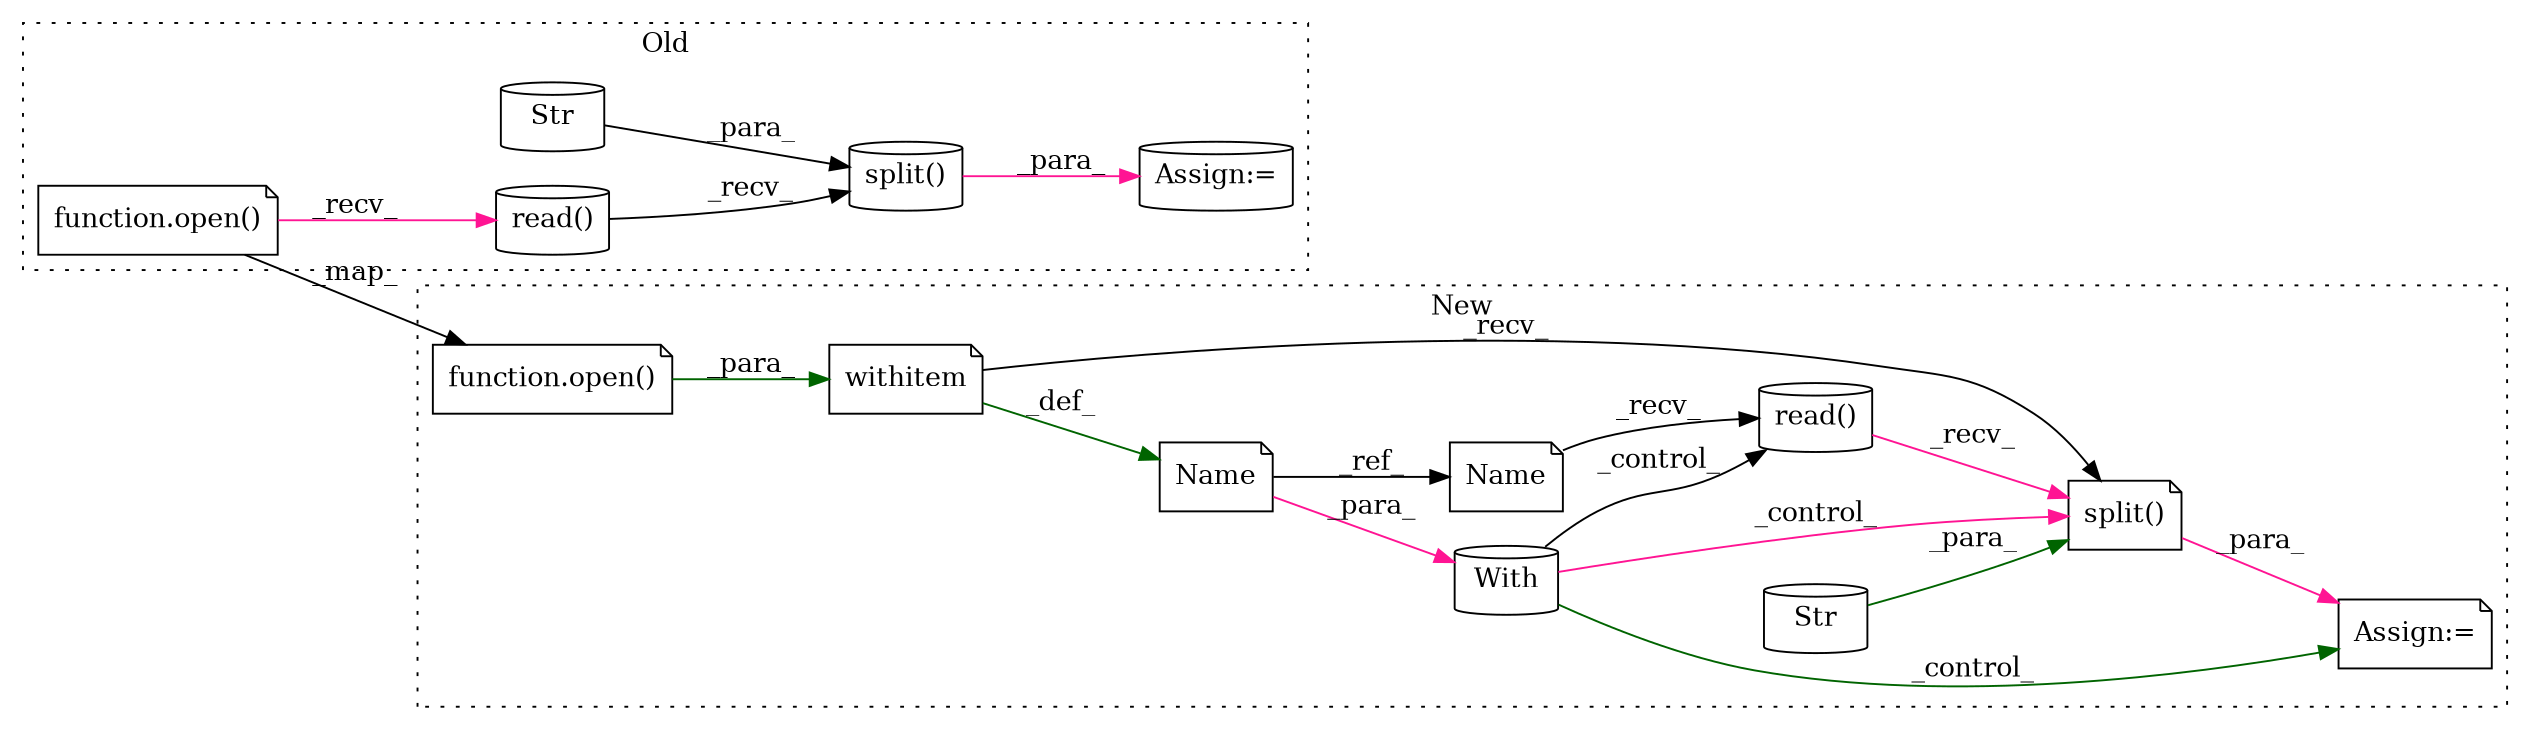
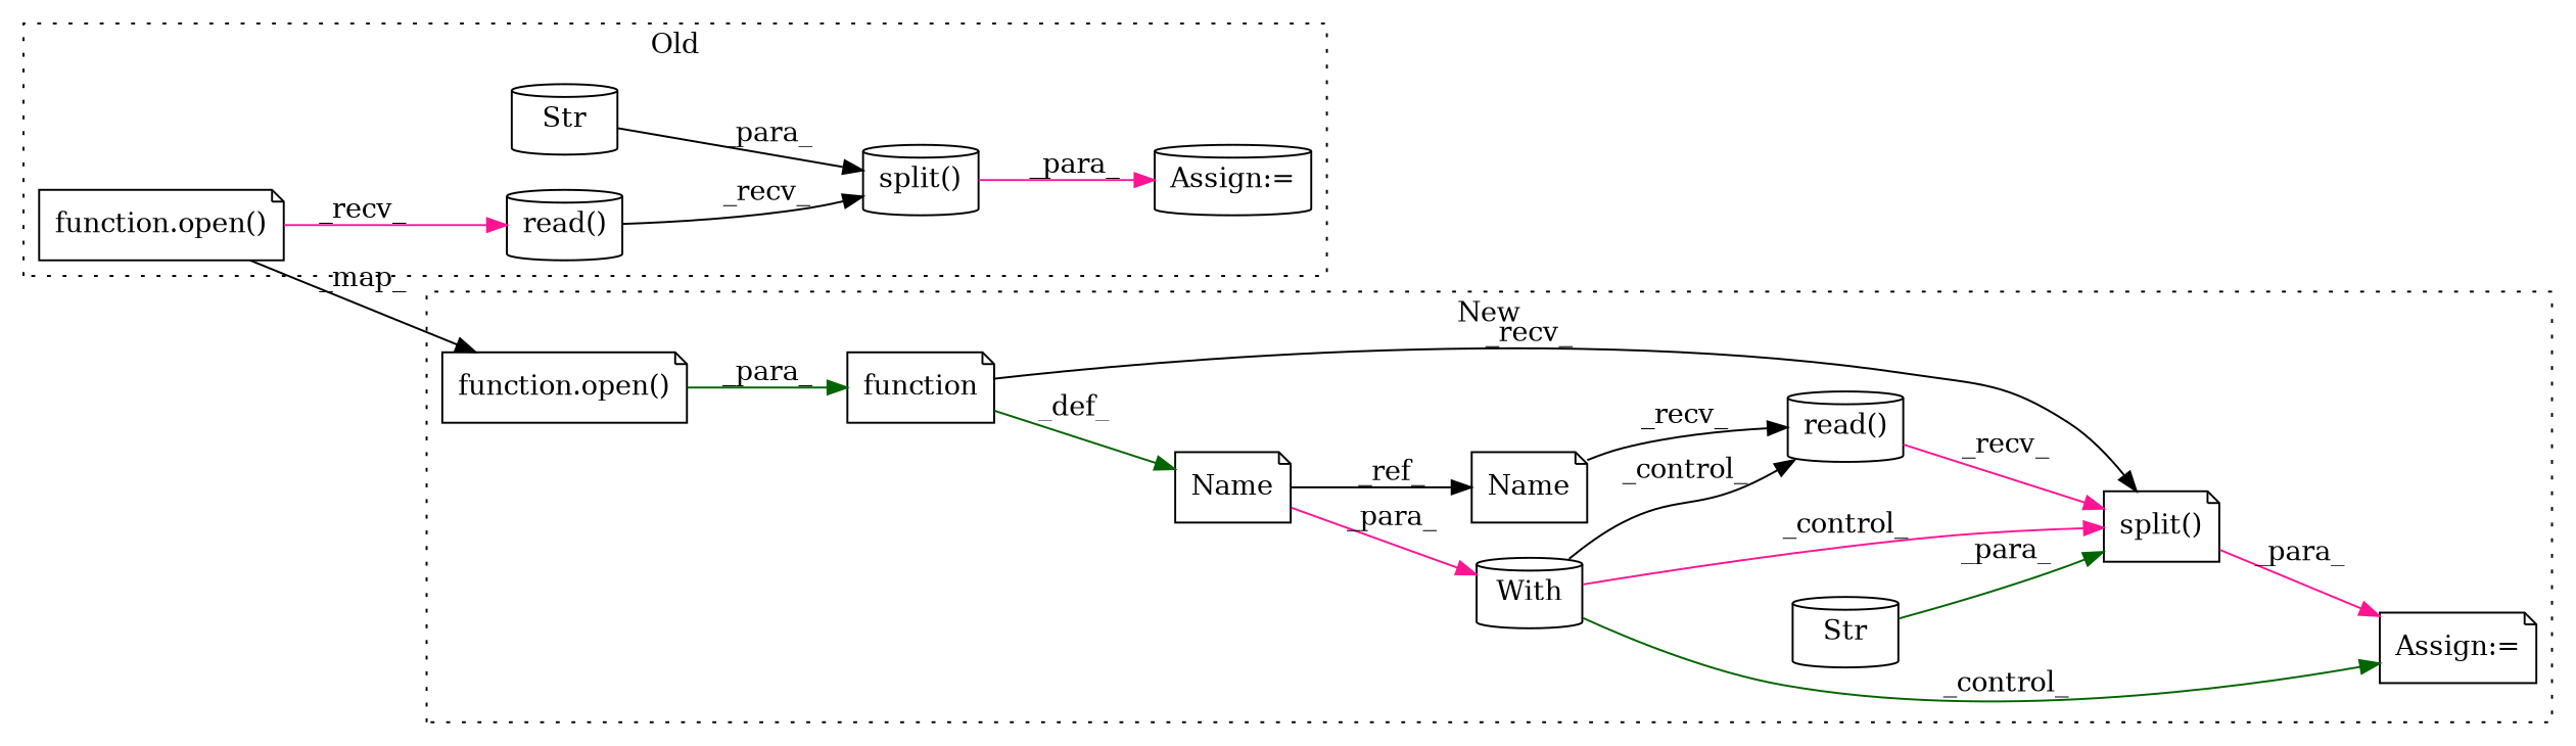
  digraph {
    rankdir=LR
    node [a=75 l=4 s=3590 shape=cylinder]
    edge [color=black]
    n1 [l="34,1" label="split()" s="3475,3513"]
    n2 [a=66 label=Str s=3509]
    n3 [a=68 l=3 label="Assign:=" s=3472]
    n4 [l=27 label="read()" s=3475]
    n5 [l="5,1" label="function.open()" s="3475,3494" shape=note]
    n6 [l=8 label="read()"]
    n7 [a=87 l=1 label=Name s=3557 shape=note]
    n8 [a=39 l="5,35" label=With s="3528,3537"]
    n9 [a=68 l=3 label="Assign:=" s=3587 shape=note]
-   n10 [a=49 label=withitem s=3533 shape=note]
+   n10 [a=49 label=function s=3533 shape=note]
    n11 [l="15,1" label="split()" s="3590,3609" shape=note]
    n12 [a=66 label=Str s=3605]
    n13 [l="5,1" label="function.open()" s="3533,3552" shape=note]
    n14 [a=87 l=1 label=Name shape=note]
    subgraph cluster_1 {
      label=Old
      style=dotted
      n1
      n2
      n3
      n4
      n5
    }
    subgraph cluster_2 {
      label=New
      style=dotted
      n6
      n7
      n8
      n9
      n10
      n11
      n12
      n13
      n14
    }
    n1 -> n3 [label=_para_ color=deeppink]
    n2 -> n1 [label=_para_]
    n4 -> n1 [label=_recv_]
    n5 -> n4 [label=_recv_ color=deeppink]
    n5 -> n13 [label=_map_]
    n6 -> n11 [label=_recv_ color=deeppink]
    n7 -> n8 [label=_para_ color=deeppink]
    n7 -> n14 [label=_ref_]
    n8 -> n6 [label=_control_]
    n8 -> n9 [label=_control_ color=darkgreen]
    n8 -> n11 [label=_control_ color=deeppink]
    n10 -> n7 [label=_def_ color=darkgreen]
    n10 -> n11 [label=_recv_]
    n11 -> n9 [label=_para_ color=deeppink]
    n12 -> n11 [label=_para_ color=darkgreen]
    n13 -> n10 [label=_para_ color=darkgreen]
    n14 -> n6 [label=_recv_]
  }
